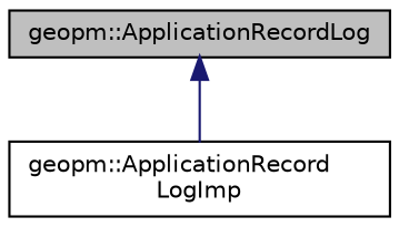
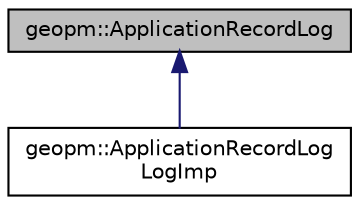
  digraph {
    node [color=black fontname=Helvetica fontsize=10 shape=record style=filled]
    n1 [fillcolor=grey75 fontcolor=black height=0.2 label="geopm::ApplicationRecordLog" width=0.4]
-   n2 [fillcolor=white height=0.2 label="geopm::ApplicationRecord\lLogImp" width=0.4]
+   n2 [fillcolor=white height=0.2 label="geopm::ApplicationRecordLog\lLogImp" width=0.4]
    n1 -> n2 [color=midnightblue dir=back fontname=Helvetica fontsize=10 labelfontname=Helvetica labelfontsize=10 style=solid]
  }
